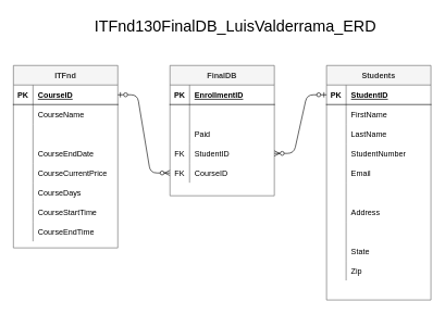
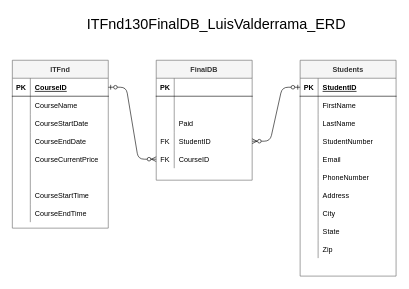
  <mxCell id="0" />
  <mxCell id="1" parent="0" />
  <mxCell id="2" value="ITFnd" style="shape=table;startSize=30;container=1;collapsible=1;childLayout=tableLayout;fixedRows=1;rowLines=0;fontStyle=1;align=center;resizeLast=1;fillColor=#f5f5f5;strokeColor=#666666;fontColor=#333333;" parent="1" vertex="1"><mxGeometry x="20" y="100" width="160" height="280" as="geometry" /></mxCell>
  <mxCell id="3" value="" style="shape=partialRectangle;collapsible=0;dropTarget=0;pointerEvents=0;fillColor=none;top=0;left=0;bottom=1;right=0;points=[[0,0.5],[1,0.5]];portConstraint=eastwest;" parent="2" vertex="1"><mxGeometry y="30" width="160" height="30" as="geometry" /></mxCell>
  <mxCell id="4" value="PK" style="shape=partialRectangle;connectable=0;fillColor=none;top=0;left=0;bottom=0;right=0;fontStyle=1;overflow=hidden;" parent="3" vertex="1"><mxGeometry width="30" height="30" as="geometry" /></mxCell>
  <mxCell id="5" value="CourseID" style="shape=partialRectangle;connectable=0;fillColor=none;top=0;left=0;bottom=0;right=0;align=left;spacingLeft=6;fontStyle=5;overflow=hidden;" parent="3" vertex="1"><mxGeometry x="30" width="130" height="30" as="geometry" /></mxCell>
  <mxCell id="6" value="" style="shape=partialRectangle;collapsible=0;dropTarget=0;pointerEvents=0;fillColor=none;top=0;left=0;bottom=0;right=0;points=[[0,0.5],[1,0.5]];portConstraint=eastwest;" parent="2" vertex="1"><mxGeometry y="60" width="160" height="30" as="geometry" /></mxCell>
  <mxCell id="7" value="" style="shape=partialRectangle;connectable=0;fillColor=none;top=0;left=0;bottom=0;right=0;editable=1;overflow=hidden;" parent="6" vertex="1"><mxGeometry width="30" height="30" as="geometry" /></mxCell>
  <mxCell id="8" value="CourseName" style="shape=partialRectangle;connectable=0;fillColor=none;top=0;left=0;bottom=0;right=0;align=left;spacingLeft=6;overflow=hidden;" parent="6" vertex="1"><mxGeometry x="30" width="130" height="30" as="geometry" /></mxCell>
  <mxCell id="9" value="" style="shape=partialRectangle;collapsible=0;dropTarget=0;pointerEvents=0;fillColor=none;top=0;left=0;bottom=0;right=0;points=[[0,0.5],[1,0.5]];portConstraint=eastwest;" parent="2" vertex="1"><mxGeometry y="90" width="160" height="30" as="geometry" /></mxCell>
  <mxCell id="10" value="" style="shape=partialRectangle;connectable=0;fillColor=none;top=0;left=0;bottom=0;right=0;editable=1;overflow=hidden;" parent="9" vertex="1"><mxGeometry width="30" height="30" as="geometry" /></mxCell>
+ <mxCell id="11" value="CourseStartDate" style="shape=partialRectangle;connectable=0;fillColor=none;top=0;left=0;bottom=0;right=0;align=left;spacingLeft=6;overflow=hidden;" parent="9" vertex="1"><mxGeometry x="30" width="130" height="30" as="geometry" /></mxCell>
  <mxCell id="12" value="" style="shape=partialRectangle;collapsible=0;dropTarget=0;pointerEvents=0;fillColor=none;top=0;left=0;bottom=0;right=0;points=[[0,0.5],[1,0.5]];portConstraint=eastwest;" parent="2" vertex="1"><mxGeometry y="120" width="160" height="30" as="geometry" /></mxCell>
  <mxCell id="13" value="" style="shape=partialRectangle;connectable=0;fillColor=none;top=0;left=0;bottom=0;right=0;editable=1;overflow=hidden;" parent="12" vertex="1"><mxGeometry width="30" height="30" as="geometry" /></mxCell>
  <mxCell id="14" value="CourseEndDate" style="shape=partialRectangle;connectable=0;fillColor=none;top=0;left=0;bottom=0;right=0;align=left;spacingLeft=6;overflow=hidden;" parent="12" vertex="1"><mxGeometry x="30" width="130" height="30" as="geometry" /></mxCell>
  <mxCell id="15" value="" style="shape=partialRectangle;collapsible=0;dropTarget=0;pointerEvents=0;fillColor=none;top=0;left=0;bottom=0;right=0;points=[[0,0.5],[1,0.5]];portConstraint=eastwest;" parent="2" vertex="1"><mxGeometry y="150" width="160" height="30" as="geometry" /></mxCell>
  <mxCell id="16" value="" style="shape=partialRectangle;connectable=0;fillColor=none;top=0;left=0;bottom=0;right=0;editable=1;overflow=hidden;" parent="15" vertex="1"><mxGeometry width="30" height="30" as="geometry" /></mxCell>
  <mxCell id="17" value="CourseCurrentPrice" style="shape=partialRectangle;connectable=0;fillColor=none;top=0;left=0;bottom=0;right=0;align=left;spacingLeft=6;overflow=hidden;" parent="15" vertex="1"><mxGeometry x="30" width="130" height="30" as="geometry" /></mxCell>
  <mxCell id="18" value="" style="shape=partialRectangle;collapsible=0;dropTarget=0;pointerEvents=0;fillColor=none;top=0;left=0;bottom=0;right=0;points=[[0,0.5],[1,0.5]];portConstraint=eastwest;" parent="2" vertex="1"><mxGeometry y="180" width="160" height="30" as="geometry" /></mxCell>
  <mxCell id="19" value="" style="shape=partialRectangle;connectable=0;fillColor=none;top=0;left=0;bottom=0;right=0;editable=1;overflow=hidden;" parent="18" vertex="1"><mxGeometry width="30" height="30" as="geometry" /></mxCell>
- <mxCell id="20" value="CourseDays" style="shape=partialRectangle;connectable=0;fillColor=none;top=0;left=0;bottom=0;right=0;align=left;spacingLeft=6;overflow=hidden;" parent="18" vertex="1"><mxGeometry x="30" width="130" height="30" as="geometry" /></mxCell>
  <mxCell id="21" value="" style="shape=partialRectangle;collapsible=0;dropTarget=0;pointerEvents=0;fillColor=none;top=0;left=0;bottom=0;right=0;points=[[0,0.5],[1,0.5]];portConstraint=eastwest;" parent="2" vertex="1"><mxGeometry y="210" width="160" height="30" as="geometry" /></mxCell>
  <mxCell id="22" value="" style="shape=partialRectangle;connectable=0;fillColor=none;top=0;left=0;bottom=0;right=0;editable=1;overflow=hidden;" parent="21" vertex="1"><mxGeometry width="30" height="30" as="geometry" /></mxCell>
  <mxCell id="23" value="CourseStartTime" style="shape=partialRectangle;connectable=0;fillColor=none;top=0;left=0;bottom=0;right=0;align=left;spacingLeft=6;overflow=hidden;" parent="21" vertex="1"><mxGeometry x="30" width="130" height="30" as="geometry" /></mxCell>
  <mxCell id="24" value="" style="shape=partialRectangle;collapsible=0;dropTarget=0;pointerEvents=0;fillColor=none;top=0;left=0;bottom=0;right=0;points=[[0,0.5],[1,0.5]];portConstraint=eastwest;" parent="2" vertex="1"><mxGeometry y="240" width="160" height="30" as="geometry" /></mxCell>
  <mxCell id="25" value="" style="shape=partialRectangle;connectable=0;fillColor=none;top=0;left=0;bottom=0;right=0;editable=1;overflow=hidden;" parent="24" vertex="1"><mxGeometry width="30" height="30" as="geometry" /></mxCell>
  <mxCell id="26" value="CourseEndTime" style="shape=partialRectangle;connectable=0;fillColor=none;top=0;left=0;bottom=0;right=0;align=left;spacingLeft=6;overflow=hidden;" parent="24" vertex="1"><mxGeometry x="30" width="130" height="30" as="geometry" /></mxCell>
  <mxCell id="27" value="Students" style="shape=table;startSize=30;container=1;collapsible=1;childLayout=tableLayout;fixedRows=1;rowLines=0;fontStyle=1;align=center;resizeLast=1;fillColor=#f5f5f5;strokeColor=#666666;fontColor=#333333;" parent="1" vertex="1"><mxGeometry x="500" y="100" width="160" height="360" as="geometry" /></mxCell>
  <mxCell id="28" value="" style="shape=partialRectangle;collapsible=0;dropTarget=0;pointerEvents=0;fillColor=none;top=0;left=0;bottom=1;right=0;points=[[0,0.5],[1,0.5]];portConstraint=eastwest;" parent="27" vertex="1"><mxGeometry y="30" width="160" height="30" as="geometry" /></mxCell>
  <mxCell id="29" value="PK" style="shape=partialRectangle;connectable=0;fillColor=none;top=0;left=0;bottom=0;right=0;fontStyle=1;overflow=hidden;" parent="28" vertex="1"><mxGeometry width="30" height="30" as="geometry" /></mxCell>
  <mxCell id="30" value="StudentID" style="shape=partialRectangle;connectable=0;fillColor=none;top=0;left=0;bottom=0;right=0;align=left;spacingLeft=6;fontStyle=5;overflow=hidden;" parent="28" vertex="1"><mxGeometry x="30" width="130" height="30" as="geometry" /></mxCell>
  <mxCell id="31" value="" style="shape=partialRectangle;collapsible=0;dropTarget=0;pointerEvents=0;fillColor=none;top=0;left=0;bottom=0;right=0;points=[[0,0.5],[1,0.5]];portConstraint=eastwest;" parent="27" vertex="1"><mxGeometry y="60" width="160" height="30" as="geometry" /></mxCell>
  <mxCell id="32" value="" style="shape=partialRectangle;connectable=0;fillColor=none;top=0;left=0;bottom=0;right=0;editable=1;overflow=hidden;" parent="31" vertex="1"><mxGeometry width="30" height="30" as="geometry" /></mxCell>
  <mxCell id="33" value="FirstName" style="shape=partialRectangle;connectable=0;fillColor=none;top=0;left=0;bottom=0;right=0;align=left;spacingLeft=6;overflow=hidden;" parent="31" vertex="1"><mxGeometry x="30" width="130" height="30" as="geometry" /></mxCell>
  <mxCell id="34" value="" style="shape=partialRectangle;collapsible=0;dropTarget=0;pointerEvents=0;fillColor=none;top=0;left=0;bottom=0;right=0;points=[[0,0.5],[1,0.5]];portConstraint=eastwest;" parent="27" vertex="1"><mxGeometry y="90" width="160" height="30" as="geometry" /></mxCell>
  <mxCell id="35" value="" style="shape=partialRectangle;connectable=0;fillColor=none;top=0;left=0;bottom=0;right=0;editable=1;overflow=hidden;" parent="34" vertex="1"><mxGeometry width="30" height="30" as="geometry" /></mxCell>
  <mxCell id="36" value="LastName" style="shape=partialRectangle;connectable=0;fillColor=none;top=0;left=0;bottom=0;right=0;align=left;spacingLeft=6;overflow=hidden;" parent="34" vertex="1"><mxGeometry x="30" width="130" height="30" as="geometry" /></mxCell>
  <mxCell id="37" value="" style="shape=partialRectangle;collapsible=0;dropTarget=0;pointerEvents=0;fillColor=none;top=0;left=0;bottom=0;right=0;points=[[0,0.5],[1,0.5]];portConstraint=eastwest;" parent="27" vertex="1"><mxGeometry y="120" width="160" height="30" as="geometry" /></mxCell>
  <mxCell id="38" value="" style="shape=partialRectangle;connectable=0;fillColor=none;top=0;left=0;bottom=0;right=0;editable=1;overflow=hidden;" parent="37" vertex="1"><mxGeometry width="30" height="30" as="geometry" /></mxCell>
  <mxCell id="39" value="StudentNumber" style="shape=partialRectangle;connectable=0;fillColor=none;top=0;left=0;bottom=0;right=0;align=left;spacingLeft=6;overflow=hidden;" parent="37" vertex="1"><mxGeometry x="30" width="130" height="30" as="geometry" /></mxCell>
  <mxCell id="40" value="" style="shape=partialRectangle;collapsible=0;dropTarget=0;pointerEvents=0;fillColor=none;top=0;left=0;bottom=0;right=0;points=[[0,0.5],[1,0.5]];portConstraint=eastwest;" parent="27" vertex="1"><mxGeometry y="150" width="160" height="30" as="geometry" /></mxCell>
  <mxCell id="41" value="" style="shape=partialRectangle;connectable=0;fillColor=none;top=0;left=0;bottom=0;right=0;editable=1;overflow=hidden;" parent="40" vertex="1"><mxGeometry width="30" height="30" as="geometry" /></mxCell>
  <mxCell id="42" value="Email" style="shape=partialRectangle;connectable=0;fillColor=none;top=0;left=0;bottom=0;right=0;align=left;spacingLeft=6;overflow=hidden;" parent="40" vertex="1"><mxGeometry x="30" width="130" height="30" as="geometry" /></mxCell>
  <mxCell id="43" value="" style="shape=partialRectangle;collapsible=0;dropTarget=0;pointerEvents=0;fillColor=none;top=0;left=0;bottom=0;right=0;points=[[0,0.5],[1,0.5]];portConstraint=eastwest;" parent="27" vertex="1"><mxGeometry y="180" width="160" height="30" as="geometry" /></mxCell>
  <mxCell id="44" value="" style="shape=partialRectangle;connectable=0;fillColor=none;top=0;left=0;bottom=0;right=0;editable=1;overflow=hidden;" parent="43" vertex="1"><mxGeometry width="30" height="30" as="geometry" /></mxCell>
+ <mxCell id="45" value="PhoneNumber" style="shape=partialRectangle;connectable=0;fillColor=none;top=0;left=0;bottom=0;right=0;align=left;spacingLeft=6;overflow=hidden;" parent="43" vertex="1"><mxGeometry x="30" width="130" height="30" as="geometry" /></mxCell>
  <mxCell id="46" value="" style="shape=partialRectangle;collapsible=0;dropTarget=0;pointerEvents=0;fillColor=none;top=0;left=0;bottom=0;right=0;points=[[0,0.5],[1,0.5]];portConstraint=eastwest;" parent="27" vertex="1"><mxGeometry y="210" width="160" height="30" as="geometry" /></mxCell>
  <mxCell id="47" value="" style="shape=partialRectangle;connectable=0;fillColor=none;top=0;left=0;bottom=0;right=0;editable=1;overflow=hidden;" parent="46" vertex="1"><mxGeometry width="30" height="30" as="geometry" /></mxCell>
  <mxCell id="48" value="Address" style="shape=partialRectangle;connectable=0;fillColor=none;top=0;left=0;bottom=0;right=0;align=left;spacingLeft=6;overflow=hidden;" parent="46" vertex="1"><mxGeometry x="30" width="130" height="30" as="geometry" /></mxCell>
  <mxCell id="49" value="" style="shape=partialRectangle;collapsible=0;dropTarget=0;pointerEvents=0;fillColor=none;top=0;left=0;bottom=0;right=0;points=[[0,0.5],[1,0.5]];portConstraint=eastwest;" parent="27" vertex="1"><mxGeometry y="240" width="160" height="30" as="geometry" /></mxCell>
  <mxCell id="50" value="" style="shape=partialRectangle;connectable=0;fillColor=none;top=0;left=0;bottom=0;right=0;editable=1;overflow=hidden;" parent="49" vertex="1"><mxGeometry width="30" height="30" as="geometry" /></mxCell>
+ <mxCell id="51" value="City" style="shape=partialRectangle;connectable=0;fillColor=none;top=0;left=0;bottom=0;right=0;align=left;spacingLeft=6;overflow=hidden;" parent="49" vertex="1"><mxGeometry x="30" width="130" height="30" as="geometry" /></mxCell>
  <mxCell id="52" value="" style="shape=partialRectangle;collapsible=0;dropTarget=0;pointerEvents=0;fillColor=none;top=0;left=0;bottom=0;right=0;points=[[0,0.5],[1,0.5]];portConstraint=eastwest;" parent="27" vertex="1"><mxGeometry y="270" width="160" height="30" as="geometry" /></mxCell>
  <mxCell id="53" value="" style="shape=partialRectangle;connectable=0;fillColor=none;top=0;left=0;bottom=0;right=0;editable=1;overflow=hidden;" parent="52" vertex="1"><mxGeometry width="30" height="30" as="geometry" /></mxCell>
  <mxCell id="54" value="State" style="shape=partialRectangle;connectable=0;fillColor=none;top=0;left=0;bottom=0;right=0;align=left;spacingLeft=6;overflow=hidden;" parent="52" vertex="1"><mxGeometry x="30" width="130" height="30" as="geometry" /></mxCell>
  <mxCell id="55" value="" style="shape=partialRectangle;collapsible=0;dropTarget=0;pointerEvents=0;fillColor=none;top=0;left=0;bottom=0;right=0;points=[[0,0.5],[1,0.5]];portConstraint=eastwest;" parent="27" vertex="1"><mxGeometry y="300" width="160" height="30" as="geometry" /></mxCell>
  <mxCell id="56" value="" style="shape=partialRectangle;connectable=0;fillColor=none;top=0;left=0;bottom=0;right=0;editable=1;overflow=hidden;" parent="55" vertex="1"><mxGeometry width="30" height="30" as="geometry" /></mxCell>
  <mxCell id="57" value="Zip" style="shape=partialRectangle;connectable=0;fillColor=none;top=0;left=0;bottom=0;right=0;align=left;spacingLeft=6;overflow=hidden;" parent="55" vertex="1"><mxGeometry x="30" width="130" height="30" as="geometry" /></mxCell>
  <mxCell id="58" value="ITFnd130FinalDB_LuisValderrama_ERD" style="text;strokeColor=none;fillColor=none;html=1;fontSize=24;fontStyle=0;verticalAlign=middle;align=center;" parent="1" vertex="1"><mxGeometry x="100" y="20" width="520" height="40" as="geometry" /></mxCell>
  <mxCell id="59" value="" style="edgeStyle=entityRelationEdgeStyle;fontSize=12;html=1;endArrow=ERzeroToMany;startArrow=ERzeroToOne;" parent="1" source="3" target="72" edge="1"><mxGeometry width="100" height="100" relative="1" as="geometry"><mxPoint x="160" y="310" as="sourcePoint" /><mxPoint x="500" y="265" as="targetPoint" /></mxGeometry></mxCell>
  <mxCell id="60" value="FinalDB" style="shape=table;startSize=30;container=1;collapsible=1;childLayout=tableLayout;fixedRows=1;rowLines=0;fontStyle=1;align=center;resizeLast=1;fillColor=#f5f5f5;strokeColor=#666666;fontColor=#333333;" parent="1" vertex="1"><mxGeometry x="260" y="100" width="160" height="200" as="geometry" /></mxCell>
  <mxCell id="61" value="" style="shape=partialRectangle;collapsible=0;dropTarget=0;pointerEvents=0;fillColor=none;top=0;left=0;bottom=1;right=0;points=[[0,0.5],[1,0.5]];portConstraint=eastwest;" parent="60" vertex="1"><mxGeometry y="30" width="160" height="30" as="geometry" /></mxCell>
  <mxCell id="62" value="PK" style="shape=partialRectangle;connectable=0;fillColor=none;top=0;left=0;bottom=0;right=0;fontStyle=1;overflow=hidden;" parent="61" vertex="1"><mxGeometry width="30" height="30" as="geometry" /></mxCell>
- <mxCell id="63" value="EnrollmentID" style="shape=partialRectangle;connectable=0;fillColor=none;top=0;left=0;bottom=0;right=0;align=left;spacingLeft=6;fontStyle=5;overflow=hidden;" parent="61" vertex="1"><mxGeometry x="30" width="130" height="30" as="geometry" /></mxCell>
  <mxCell id="64" value="" style="shape=partialRectangle;collapsible=0;dropTarget=0;pointerEvents=0;fillColor=none;top=0;left=0;bottom=0;right=0;points=[[0,0.5],[1,0.5]];portConstraint=eastwest;" parent="60" vertex="1"><mxGeometry y="60" width="160" height="30" as="geometry" /></mxCell>
  <mxCell id="65" value="" style="shape=partialRectangle;connectable=0;fillColor=none;top=0;left=0;bottom=0;right=0;editable=1;overflow=hidden;" parent="64" vertex="1"><mxGeometry width="30" height="30" as="geometry" /></mxCell>
  <mxCell id="66" value="" style="shape=partialRectangle;collapsible=0;dropTarget=0;pointerEvents=0;fillColor=none;top=0;left=0;bottom=0;right=0;points=[[0,0.5],[1,0.5]];portConstraint=eastwest;" parent="60" vertex="1"><mxGeometry y="90" width="160" height="30" as="geometry" /></mxCell>
  <mxCell id="67" value="" style="shape=partialRectangle;connectable=0;fillColor=none;top=0;left=0;bottom=0;right=0;editable=1;overflow=hidden;" parent="66" vertex="1"><mxGeometry width="30" height="30" as="geometry" /></mxCell>
  <mxCell id="68" value="Paid" style="shape=partialRectangle;connectable=0;fillColor=none;top=0;left=0;bottom=0;right=0;align=left;spacingLeft=6;overflow=hidden;" parent="66" vertex="1"><mxGeometry x="30" width="130" height="30" as="geometry" /></mxCell>
  <mxCell id="69" value="" style="shape=partialRectangle;collapsible=0;dropTarget=0;pointerEvents=0;fillColor=none;top=0;left=0;bottom=0;right=0;points=[[0,0.5],[1,0.5]];portConstraint=eastwest;" parent="60" vertex="1"><mxGeometry y="120" width="160" height="30" as="geometry" /></mxCell>
  <mxCell id="70" value="FK" style="shape=partialRectangle;connectable=0;fillColor=none;top=0;left=0;bottom=0;right=0;editable=1;overflow=hidden;" parent="69" vertex="1"><mxGeometry width="30" height="30" as="geometry" /></mxCell>
  <mxCell id="71" value="StudentID" style="shape=partialRectangle;connectable=0;fillColor=none;top=0;left=0;bottom=0;right=0;align=left;spacingLeft=6;overflow=hidden;" parent="69" vertex="1"><mxGeometry x="30" width="130" height="30" as="geometry" /></mxCell>
  <mxCell id="72" value="" style="shape=partialRectangle;collapsible=0;dropTarget=0;pointerEvents=0;fillColor=none;top=0;left=0;bottom=0;right=0;points=[[0,0.5],[1,0.5]];portConstraint=eastwest;" parent="60" vertex="1"><mxGeometry y="150" width="160" height="30" as="geometry" /></mxCell>
  <mxCell id="73" value="FK" style="shape=partialRectangle;connectable=0;fillColor=none;top=0;left=0;bottom=0;right=0;editable=1;overflow=hidden;" parent="72" vertex="1"><mxGeometry width="30" height="30" as="geometry" /></mxCell>
  <mxCell id="74" value="CourseID" style="shape=partialRectangle;connectable=0;fillColor=none;top=0;left=0;bottom=0;right=0;align=left;spacingLeft=6;overflow=hidden;" parent="72" vertex="1"><mxGeometry x="30" width="130" height="30" as="geometry" /></mxCell>
  <mxCell id="75" value="" style="edgeStyle=entityRelationEdgeStyle;fontSize=12;html=1;endArrow=ERzeroToMany;startArrow=ERzeroToOne;exitX=0;exitY=0.5;exitDx=0;exitDy=0;" parent="1" source="28" target="69" edge="1"><mxGeometry width="100" height="100" relative="1" as="geometry"><mxPoint x="190" y="155" as="sourcePoint" /><mxPoint x="300" y="225" as="targetPoint" /></mxGeometry></mxCell>
